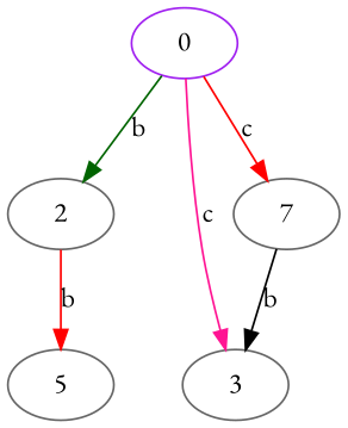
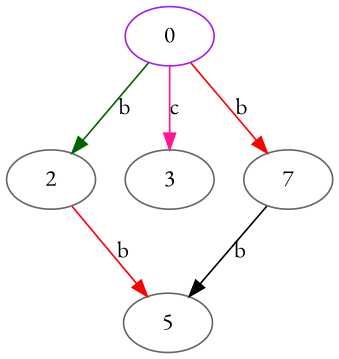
  strict digraph {
    fontname="EB Garamond"
    node [color=gray40 fontname="EB Garamond"]
    edge [color=red fontname="EB Garamond"]
    0 [color=purple]
    2
    3
    7
    5
    0 -> 2 [color=darkgreen label=b]
    0 -> 3 [color=deeppink label=c]
-   0 -> 7 [label=c]
+   0 -> 7 [label=b]
    2 -> 5 [label=b]
-   7 -> 3 [color=black label=b]
+   7 -> 5 [color=black label=b]
  }
